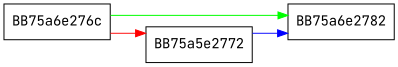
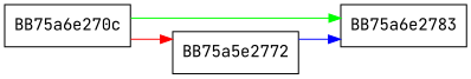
  digraph {
    fontname="JetBrains Mono"
    rankdir=LR
    splines=ortho
    node [fontname="JetBrains Mono" shape=box]
    edge [fontname="JetBrains Mono"]
-   BB75a6e276c
-   BB75a6e2782
+   BB75a6e276c [label=BB75a6e270c]
+   BB75a6e2782 [label=BB75a6e2783]
    n3 [label=BB75a5e2772]
    BB75a6e276c -> BB75a6e2782 [color=green]
    BB75a6e276c -> n3 [color=red]
    n3 -> BB75a6e2782 [color=blue]
  }
